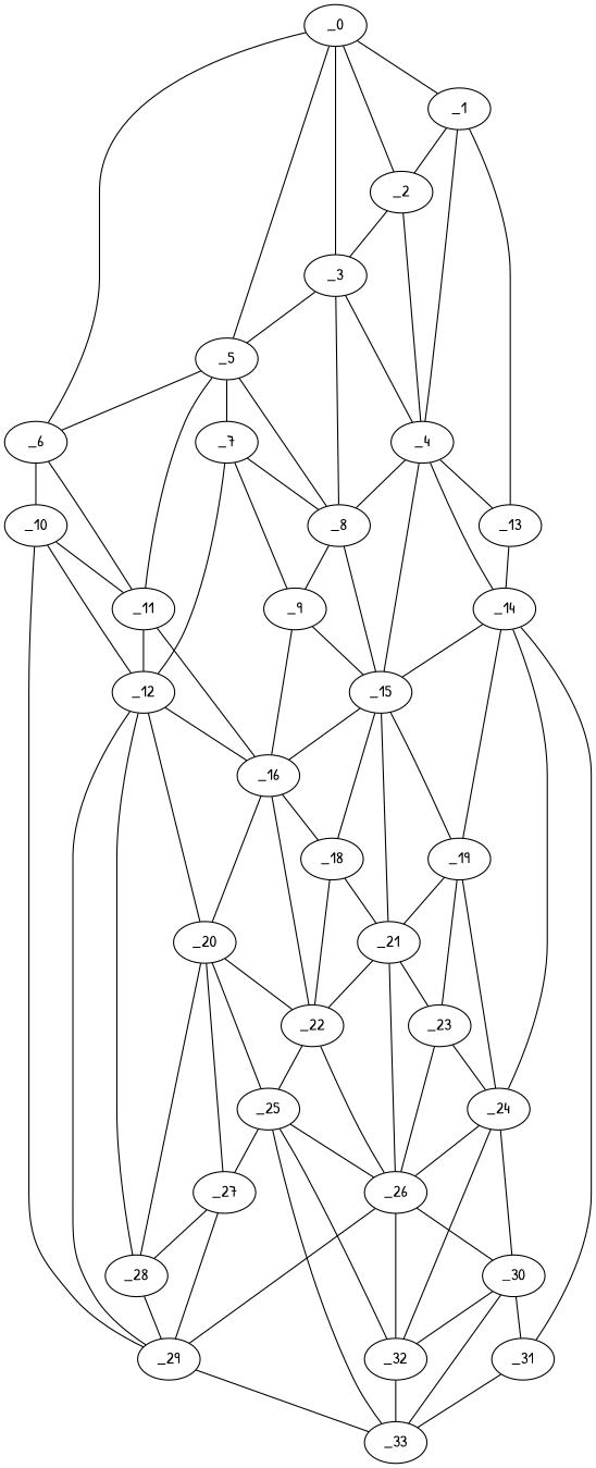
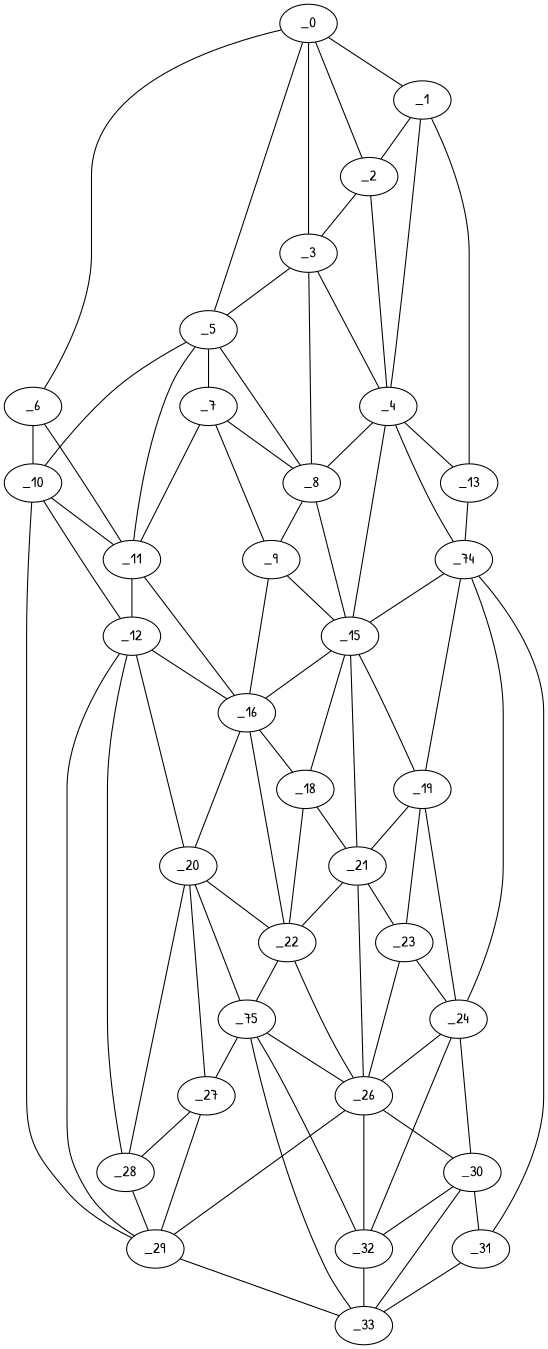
  graph {
    fontname="Patrick Hand"
    node [fontname="Patrick Hand" x=36 y=65]
    edge [fontname="Patrick Hand" valence=2]
    _0 [x=8 y=75]
    _1 [x=12 y=92]
    _2 [x=16 y=80]
    _3 [x=20]
    _5 [x=30 y=40]
    _6 [x=34 y=20]
    _4 [x=27 y=76]
    _13 [x=74 y=118]
    _8 [y=54]
    _7 [y=46]
    _11 [x=52 y=30]
    _10 [x=46 y=19]
-   _14 [x=78 y=108]
+   _14 [x=78 y=108 label=_74]
    _15 [x=82 y=81]
    _9 [x=42 y=48]
    _16 [x=84 y=53]
    _12 [x=54 y=23]
    _29 [x=115 y=42]
    _31 [x=116 y=105]
    _19 [x=92 y=93]
    _24 [x=100 y=93]
    _18 [x=88 y=73]
    _21 [x=95 y=79]
    _33 [x=125]
    _23 [x=98 y=81]
    _26 [x=105 y=77]
    _30 [x=115 y=84]
    _32 [x=118 y=71]
    _20 [x=94 y=50]
    _22 [x=98 y=70]
    _28 [x=110 y=43]
-   _25 [x=104 y=58]
+   _25 [x=104 y=58 label=_75]
    _27 [x=106 y=46]
    _0 -- _1 [valence=1]
    _0 -- _2 [valence=1]
    _0 -- _3
    _0 -- _5 [valence=1]
    _0 -- _6 [valence=1]
    _1 -- _2
    _1 -- _4
    _1 -- _13 [valence=1]
    _2 -- _3
    _2 -- _4 [valence=1]
    _3 -- _5 [valence=1]
    _3 -- _4
    _3 -- _8
-   _5 -- _6
+   _5 -- _10
    _5 -- _8
    _5 -- _7 [valence=1]
    _5 -- _11 [valence=1]
    _6 -- _11
    _6 -- _10 [valence=1]
    _4 -- _13
    _4 -- _8
    _4 -- _14
    _4 -- _15
    _13 -- _14
    _8 -- _15
    _8 -- _9
    _7 -- _8
-   _7 -- _12
+   _7 -- _11
    _7 -- _9 [valence=1]
    _11 -- _16
    _11 -- _12
    _10 -- _11
    _10 -- _12
    _10 -- _29 [valence=1]
    _14 -- _15 [valence=1]
    _14 -- _31
    _14 -- _19
    _14 -- _24
    _15 -- _16 [valence=1]
    _15 -- _19
    _15 -- _18 [valence=1]
    _15 -- _21
    _9 -- _15
    _9 -- _16
    _16 -- _18
    _16 -- _20 [valence=1]
    _16 -- _22 [valence=1]
    _12 -- _16
    _12 -- _29 [valence=1]
    _12 -- _20 [valence=1]
    _12 -- _28
    _29 -- _33 [valence=1]
    _31 -- _33 [valence=1]
    _19 -- _24
    _19 -- _21 [valence=1]
    _19 -- _23
    _24 -- _26
    _24 -- _30
    _24 -- _32
    _18 -- _21 [valence=1]
    _18 -- _22
    _21 -- _23
    _21 -- _26
    _21 -- _22
    _23 -- _24
    _23 -- _26
    _26 -- _29
    _26 -- _30
    _26 -- _32
    _30 -- _31
    _30 -- _33 [valence=1]
    _30 -- _32
    _32 -- _33 [valence=1]
    _20 -- _22
    _20 -- _28
    _20 -- _25
    _20 -- _27
    _22 -- _26 [valence=1]
    _22 -- _25
    _28 -- _29
    _25 -- _33
    _25 -- _26
    _25 -- _32 [valence=1]
    _25 -- _27
    _27 -- _29
    _27 -- _28
  }
